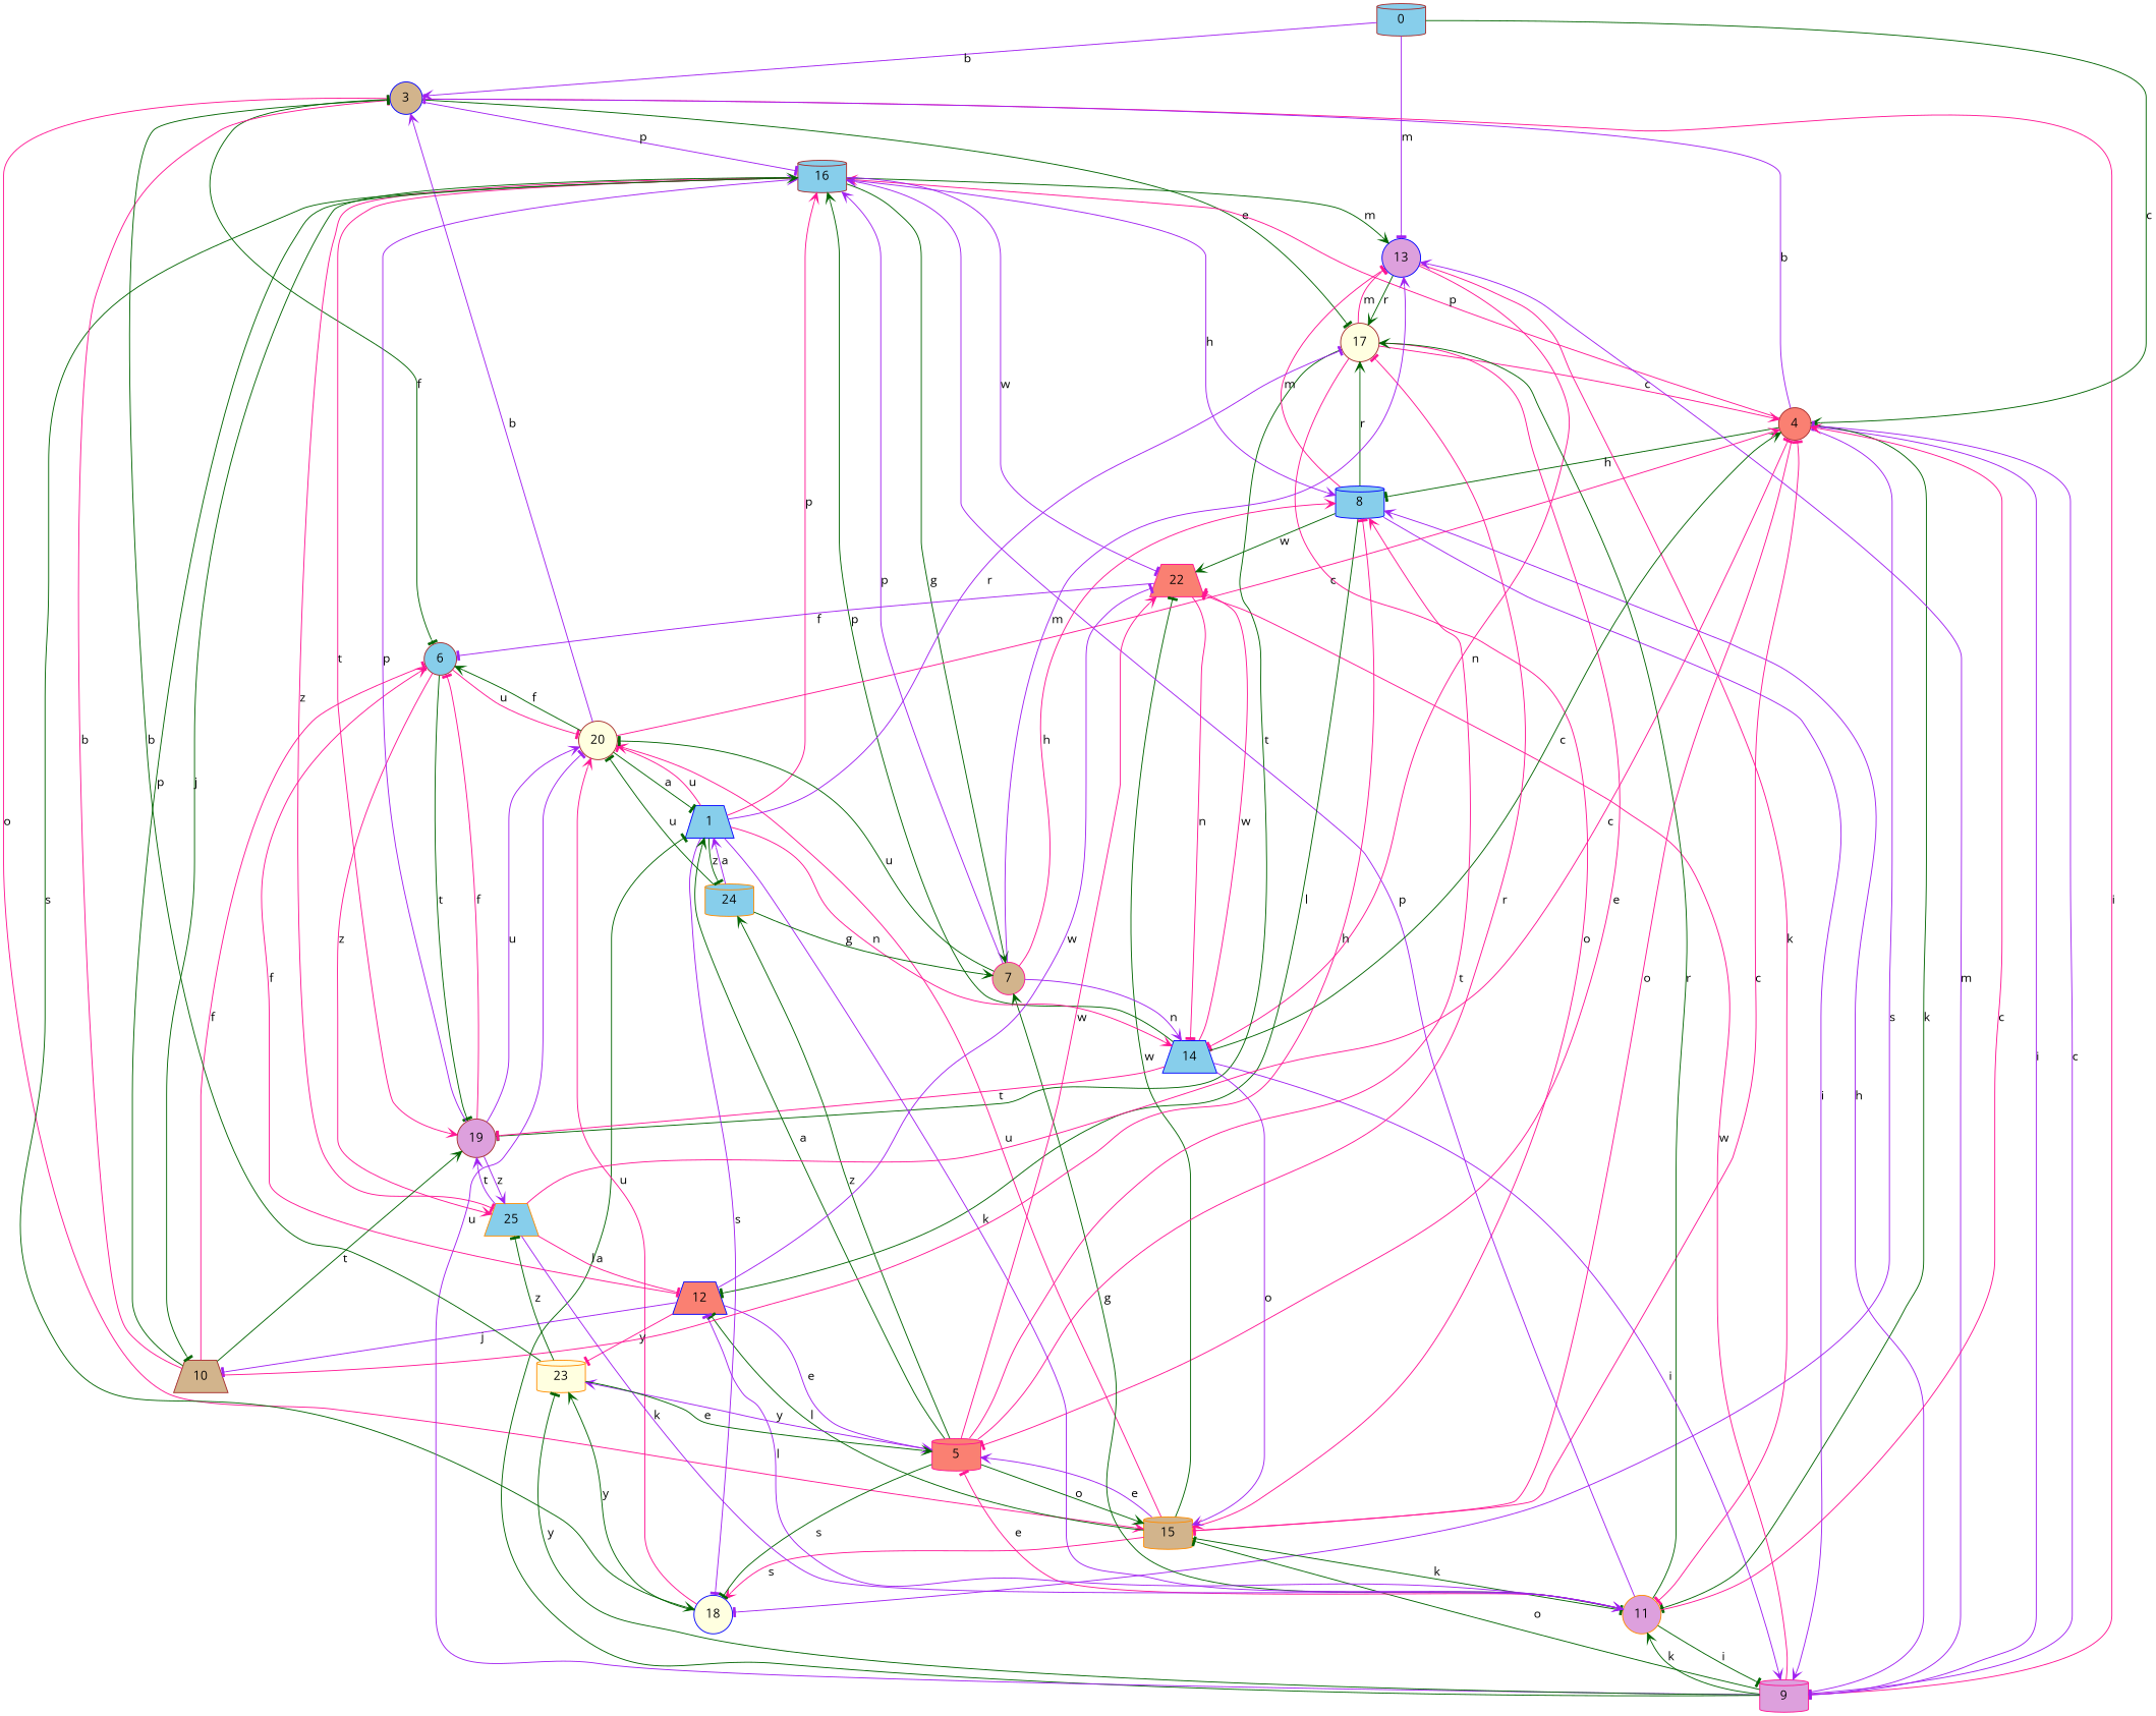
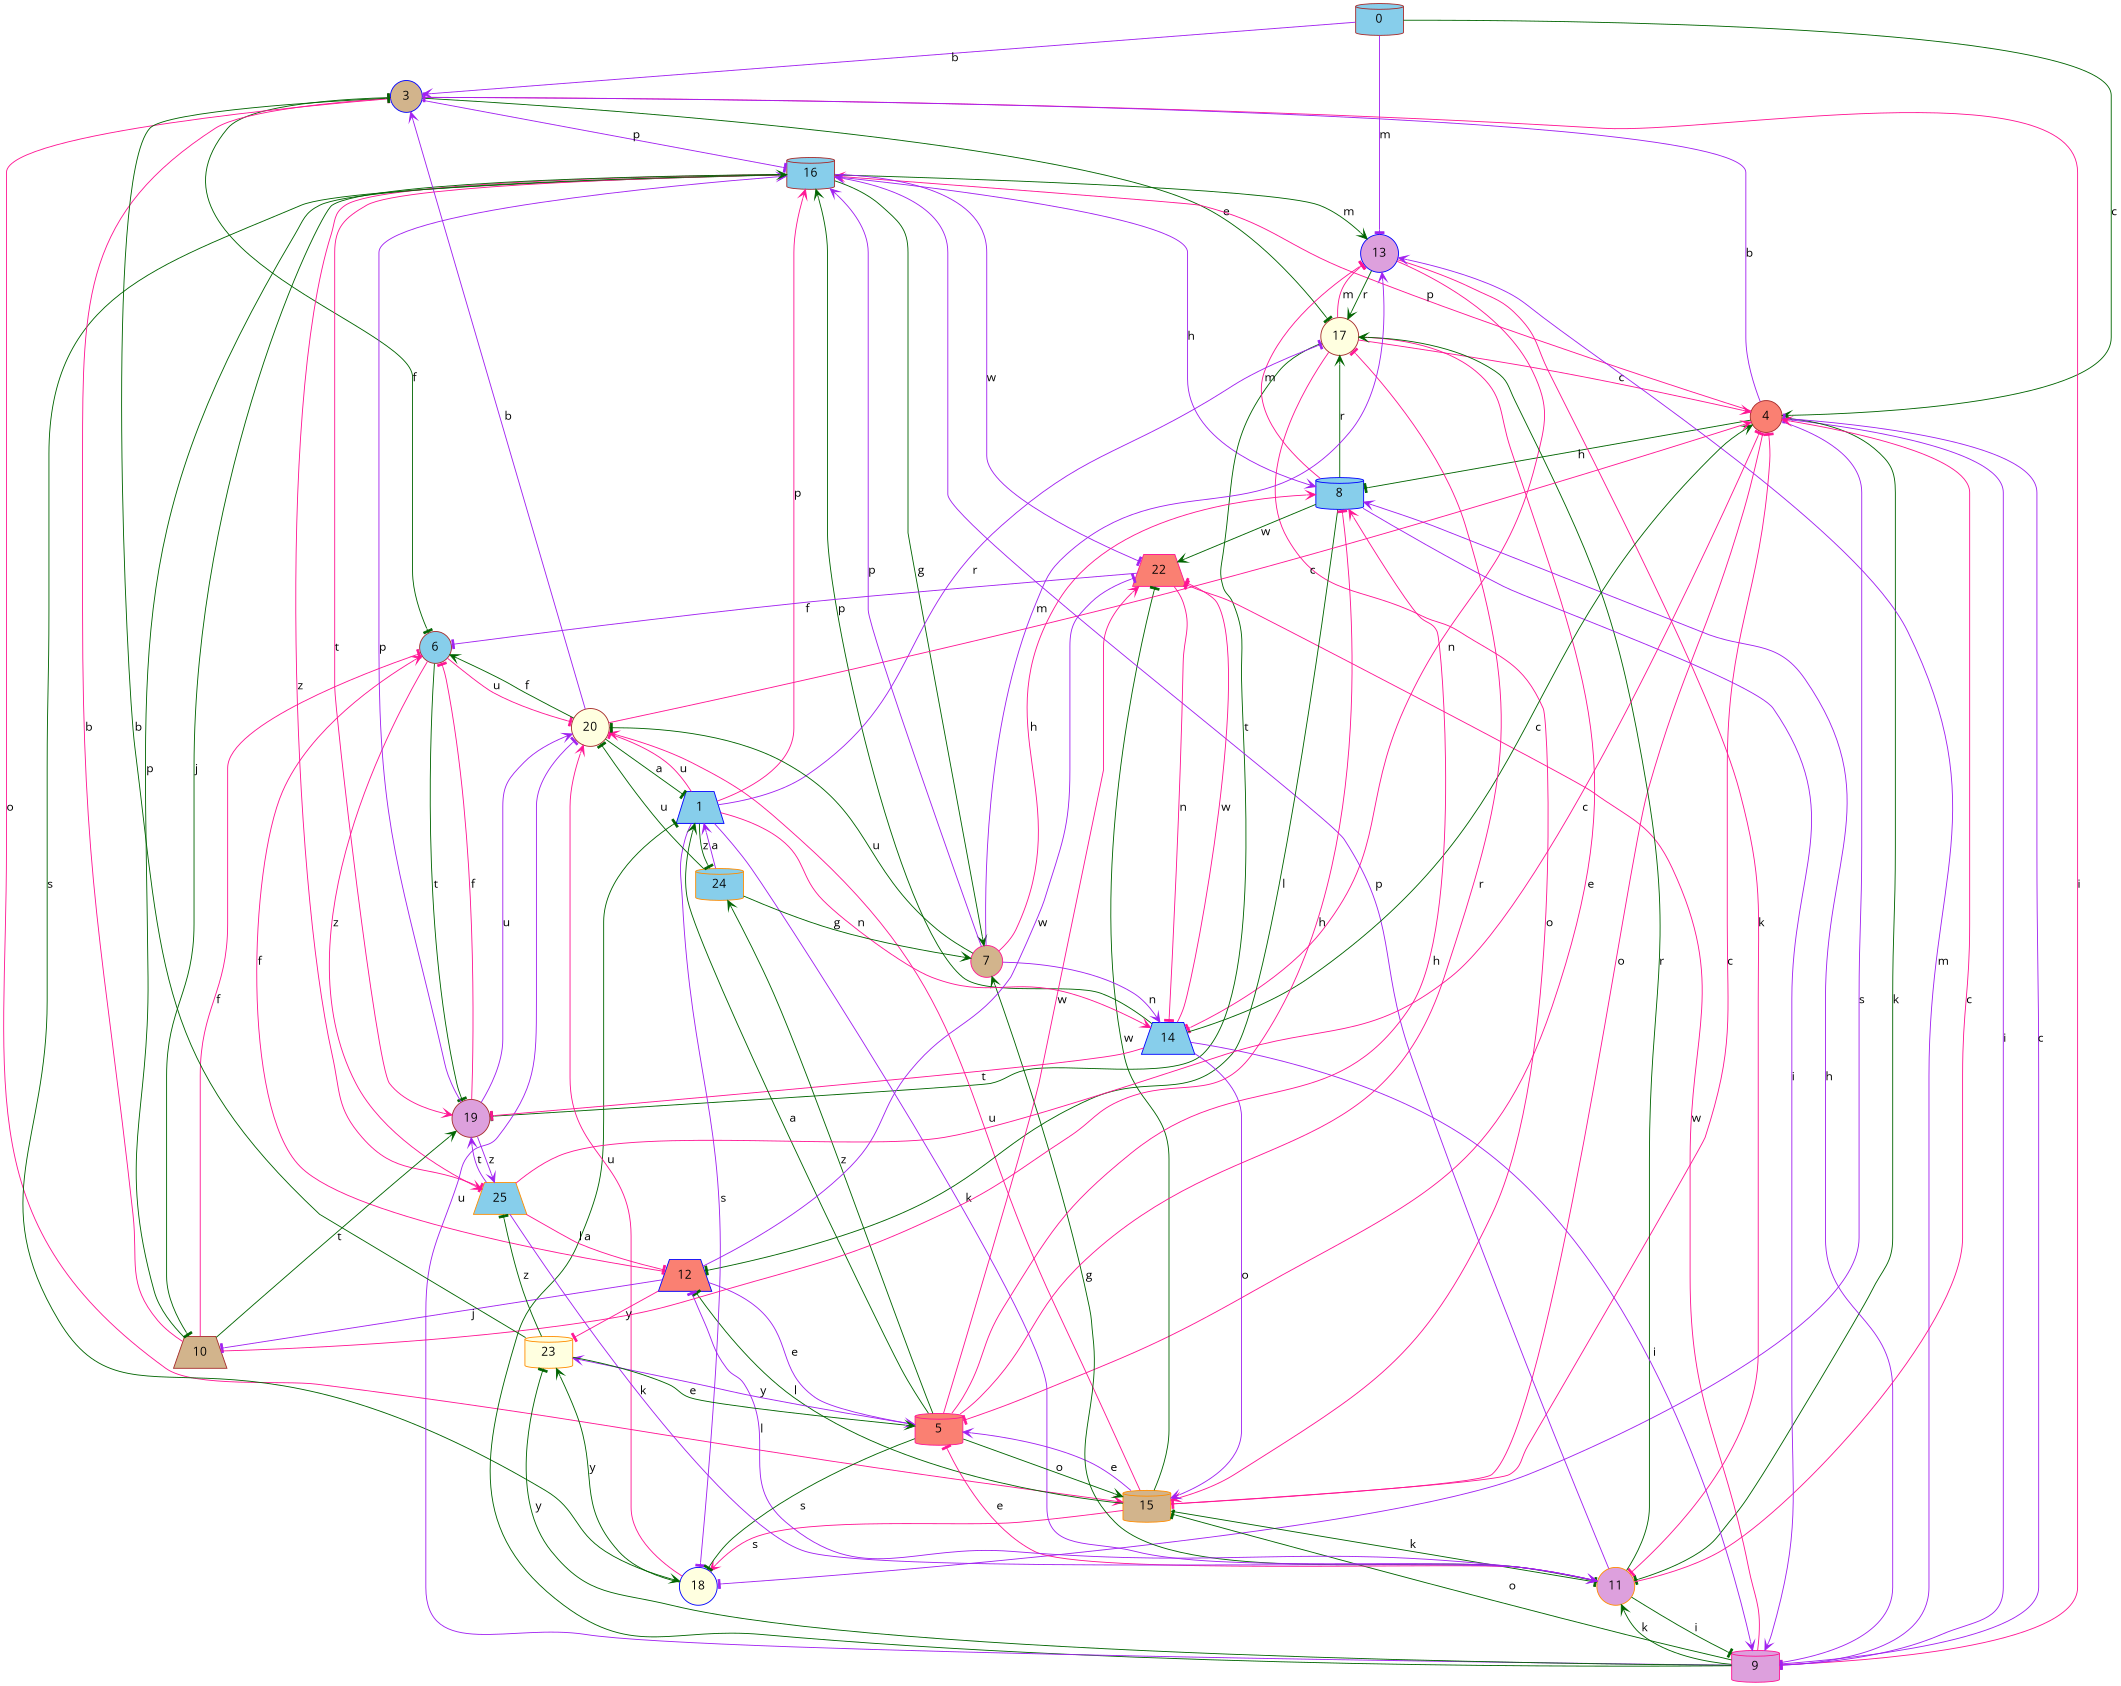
  strict digraph {
    fontname="Open Sans"
    node [color=brown fillcolor=skyblue fontname="Open Sans" shape=circle style=filled]
    edge [arrowhead=vee color=darkgreen fontname="Open Sans"]
    0 [shape=cylinder]
    3 [color=blue fillcolor=tan]
    4 [fillcolor=salmon]
    13 [color=blue fillcolor=plum]
    16 [shape=cylinder]
    17 [fillcolor=lightyellow]
    6
    9 [color=deeppink fillcolor=plum shape=cylinder]
    15 [color=darkorange fillcolor=tan shape=cylinder]
    11 [color=darkorange fillcolor=plum]
    18 [color=blue fillcolor=lightyellow]
    8 [color=blue shape=cylinder]
    14 [color=blue shape=trapezium]
    1 [color=blue shape=trapezium]
    20 [fillcolor=lightyellow]
    24 [color=darkorange shape=cylinder]
    5 [color=deeppink fillcolor=salmon shape=cylinder]
    7 [color=deeppink fillcolor=tan]
    12 [color=blue fillcolor=salmon shape=trapezium]
    22 [color=deeppink fillcolor=salmon shape=trapezium]
    19 [fillcolor=plum]
    25 [color=darkorange shape=trapezium]
    10 [fillcolor=tan shape=trapezium]
    23 [color=darkorange fillcolor=lightyellow shape=cylinder]
    0 -> 3 [color=purple label=b]
    0 -> 4 [label=c]
    0 -> 13 [arrowhead=tee color=purple label=m]
    3 -> 16 [arrowhead=tee color=purple label=p]
    3 -> 17 [arrowhead=tee label=e]
    3 -> 6 [arrowhead=tee label=f]
    3 -> 9 [arrowhead=tee color=deeppink label=i]
    3 -> 15 [color=deeppink label=o]
    4 -> 3 [arrowhead=tee color=purple label=b]
    4 -> 16 [color=deeppink label=p]
    4 -> 9 [arrowhead=tee color=purple label=i]
    4 -> 15 [arrowhead=tee color=deeppink label=o]
    4 -> 11 [arrowhead=tee label=k]
    4 -> 18 [arrowhead=tee color=purple label=s]
    4 -> 8 [arrowhead=tee label=h]
    13 -> 17 [label=r]
    13 -> 11 [arrowhead=tee color=deeppink label=k]
    13 -> 14 [arrowhead=tee color=deeppink label=n]
    16 -> 13 [label=m]
    16 -> 18 [label=s]
    16 -> 8 [color=purple label=h]
    16 -> 7 [label=g]
    16 -> 22 [arrowhead=tee color=purple label=w]
    16 -> 19 [color=deeppink label=t]
    16 -> 25 [arrowhead=tee color=deeppink label=z]
    16 -> 10 [arrowhead=tee label=j]
    17 -> 4 [color=deeppink label=c]
    17 -> 13 [arrowhead=tee color=deeppink label=m]
    17 -> 15 [color=deeppink label=o]
    17 -> 5 [arrowhead=tee color=deeppink label=e]
    17 -> 19 [arrowhead=tee label=t]
    6 -> 20 [arrowhead=tee color=deeppink label=u]
    6 -> 19 [arrowhead=tee label=t]
    6 -> 25 [color=deeppink label=z]
    9 -> 4 [arrowhead=tee color=purple label=c]
    9 -> 13 [color=purple label=m]
    9 -> 15 [arrowhead=tee label=o]
    9 -> 11 [label=k]
    9 -> 8 [color=purple label=h]
    9 -> 1 [arrowhead=tee label=a]
    9 -> 20 [arrowhead=tee color=purple label=u]
    9 -> 22 [arrowhead=tee color=deeppink label=w]
    9 -> 23 [arrowhead=tee label=y]
    15 -> 4 [arrowhead=tee color=deeppink label=c]
    15 -> 11 [arrowhead=tee label=k]
    15 -> 18 [color=deeppink label=s]
    15 -> 20 [color=deeppink label=u]
    15 -> 5 [color=purple label=e]
    15 -> 12 [arrowhead=tee label=l]
    15 -> 22 [arrowhead=tee label=w]
    11 -> 4 [color=deeppink label=c]
    11 -> 16 [color=purple label=p]
    11 -> 17 [label=r]
    11 -> 9 [arrowhead=tee label=i]
    11 -> 5 [arrowhead=tee color=deeppink label=e]
    11 -> 7 [label=g]
    11 -> 12 [arrowhead=tee color=purple label=l]
    18 -> 20 [color=deeppink label=u]
    18 -> 23 [label=y]
    8 -> 13 [arrowhead=tee color=deeppink label=m]
    8 -> 17 [label=r]
    8 -> 9 [color=purple label=i]
    8 -> 12 [arrowhead=tee label=l]
    8 -> 22 [label=w]
    14 -> 4 [label=c]
    14 -> 16 [label=p]
    14 -> 9 [color=purple label=i]
    14 -> 15 [color=purple label=o]
    14 -> 22 [arrowhead=tee color=deeppink label=w]
    14 -> 19 [arrowhead=tee color=deeppink label=t]
    1 -> 16 [color=deeppink label=p]
    1 -> 17 [arrowhead=tee color=purple label=r]
    1 -> 11 [color=purple label=k]
    1 -> 18 [arrowhead=tee color=purple label=s]
    1 -> 14 [color=deeppink label=n]
    1 -> 20 [arrowhead=tee color=deeppink label=u]
    1 -> 24 [arrowhead=tee label=z]
    20 -> 3 [color=purple label=b]
    20 -> 4 [color=deeppink label=c]
    20 -> 6 [label=f]
    20 -> 1 [arrowhead=tee label=a]
    24 -> 1 [color=purple label=a]
    24 -> 20 [arrowhead=tee label=u]
    24 -> 7 [label=g]
    5 -> 17 [arrowhead=tee color=deeppink label=r]
    5 -> 15 [label=o]
    5 -> 18 [arrowhead=tee label=s]
-   5 -> 8 [color=deeppink label=t]
+   5 -> 8 [color=deeppink label=h]
    5 -> 1 [label=a]
    5 -> 24 [label=z]
    5 -> 22 [color=deeppink label=w]
    5 -> 23 [color=purple label=y]
    7 -> 13 [color=purple label=m]
    7 -> 16 [color=purple label=p]
    7 -> 8 [color=deeppink label=h]
    7 -> 14 [color=purple label=n]
    7 -> 20 [arrowhead=tee label=u]
    12 -> 6 [color=deeppink label=f]
    12 -> 5 [color=purple label=e]
    12 -> 22 [arrowhead=tee color=purple label=w]
    12 -> 10 [arrowhead=tee color=purple label=j]
    12 -> 23 [arrowhead=tee color=deeppink label=y]
    22 -> 6 [arrowhead=tee color=purple label=f]
    22 -> 14 [arrowhead=tee color=deeppink label=n]
    19 -> 16 [color=purple label=p]
    19 -> 6 [arrowhead=tee color=deeppink label=f]
    19 -> 20 [color=purple label=u]
    19 -> 25 [color=purple label=z]
    25 -> 4 [arrowhead=tee color=deeppink label=c]
    25 -> 11 [color=purple label=k]
    25 -> 12 [arrowhead=tee color=deeppink label=l]
    25 -> 19 [color=purple label=t]
    10 -> 3 [arrowhead=tee color=deeppink label=b]
    10 -> 16 [label=p]
    10 -> 6 [arrowhead=tee color=deeppink label=f]
    10 -> 8 [arrowhead=tee color=deeppink label=h]
    10 -> 19 [label=t]
    23 -> 3 [arrowhead=tee label=b]
    23 -> 5 [label=e]
    23 -> 25 [arrowhead=tee label=z]
  }
